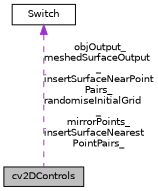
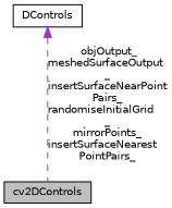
  digraph {
    node [color=black fontname=Helvetica fontsize=10 shape=record]
    n1 [fillcolor=grey75 fontcolor=black height=0.2 label=cv2DControls style=filled width=0.4]
-   n2 [height=0.2 label=Switch width=0.4]
+   n2 [height=0.2 label=DControls width=0.4]
    n2 -> n1 [color=darkorchid3 dir=back fontname=Helvetica fontsize=10 label=" objOutput_\nmeshedSurfaceOutput\l_\ninsertSurfaceNearPoint\lPairs_\nrandomiseInitialGrid\l_\nmirrorPoints_\ninsertSurfaceNearest\lPointPairs_" labelfontname=Helvetica labelfontsize=10 style=dashed]
  }
